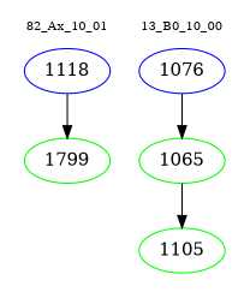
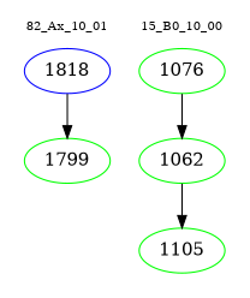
  digraph {
    node [color=green]
    edge [color=black]
-   n1 [color=blue label=1118]
+   n1 [color=blue label=1818]
    n2 [label=1799]
-   n3 [color=blue label=1076]
-   n4 [label=1065]
+   n3 [label=1076]
+   n4 [label=1062]
    n5 [label=1105]
    subgraph cluster_1 {
      color=white
      fontsize=10
      label="82_Ax_10_01"
      n1
      n2
    }
    subgraph cluster_2 {
      color=white
      fontsize=10
-     label="13_B0_10_00"
+     label="15_B0_10_00"
      n3
      n4
      n5
    }
    n1 -> n2
    n3 -> n4
    n4 -> n5
  }
